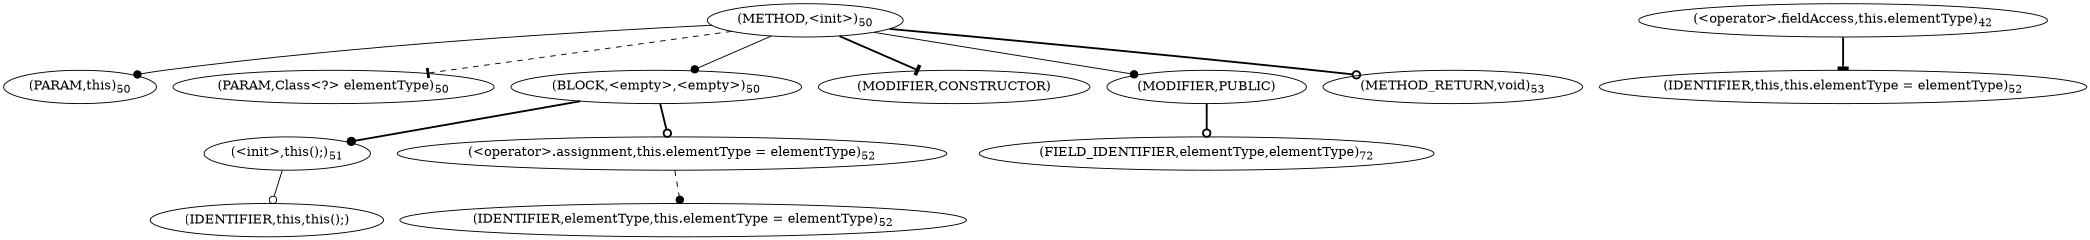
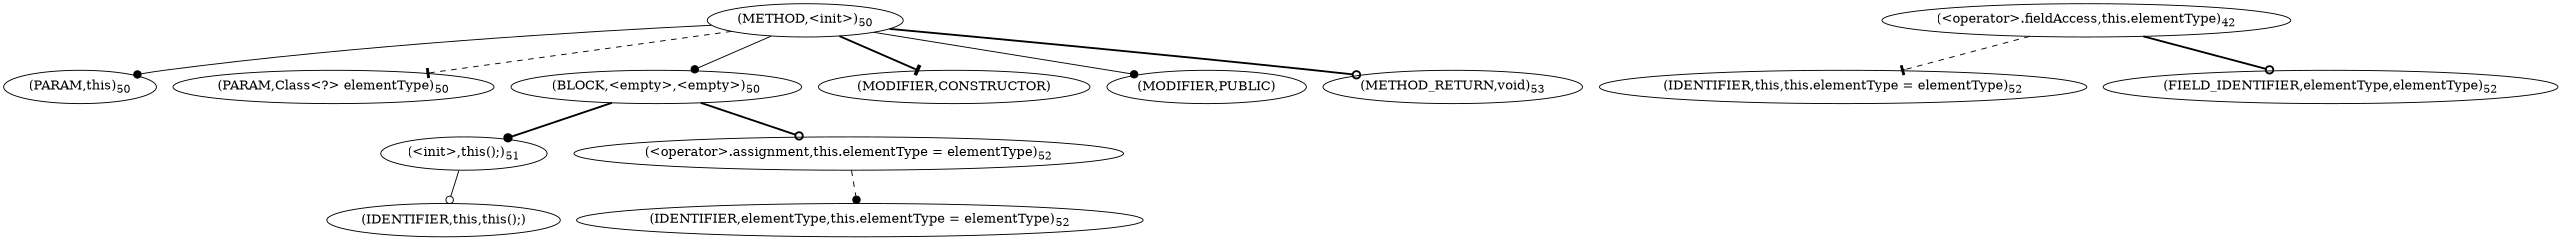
  digraph {
    edge [arrowhead=dot style=bold]
    n1 [label=<(METHOD,&lt;init&gt;)<SUB>50</SUB>>]
    n2 [label=<(PARAM,this)<SUB>50</SUB>>]
    n3 [label=<(PARAM,Class&lt;?&gt; elementType)<SUB>50</SUB>>]
    n4 [label=<(BLOCK,&lt;empty&gt;,&lt;empty&gt;)<SUB>50</SUB>>]
    n5 [label=<(MODIFIER,CONSTRUCTOR)>]
    n6 [label=<(MODIFIER,PUBLIC)>]
    n7 [label=<(METHOD_RETURN,void)<SUB>53</SUB>>]
    n8 [label=<(&lt;init&gt;,this();)<SUB>51</SUB>>]
    n9 [label=<(&lt;operator&gt;.assignment,this.elementType = elementType)<SUB>52</SUB>>]
    n10 [label=<(IDENTIFIER,this,this();)>]
    n11 [label=<(IDENTIFIER,elementType,this.elementType = elementType)<SUB>52</SUB>>]
    n12 [label=<(&lt;operator&gt;.fieldAccess,this.elementType)<SUB>42</SUB>>]
    n13 [label=<(IDENTIFIER,this,this.elementType = elementType)<SUB>52</SUB>>]
-   n14 [label=<(FIELD_IDENTIFIER,elementType,elementType)<SUB>72</SUB>>]
+   n14 [label=<(FIELD_IDENTIFIER,elementType,elementType)<SUB>52</SUB>>]
    n1 -> n2 [style=solid]
    n1 -> n3 [arrowhead=tee style=dashed]
    n1 -> n4 [style=solid]
    n1 -> n5 [arrowhead=tee]
    n1 -> n6 [style=solid]
    n1 -> n7 [arrowhead=odot]
    n4 -> n8
    n4 -> n9 [arrowhead=odot]
    n8 -> n10 [arrowhead=odot style=solid]
    n9 -> n11 [style=dashed]
-   n12 -> n13 [arrowhead=tee]
-   n6 -> n14 [arrowhead=odot]
+   n12 -> n13 [arrowhead=tee style=dashed]
+   n12 -> n14 [arrowhead=odot]
  }
